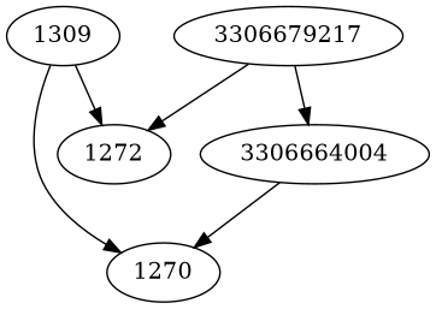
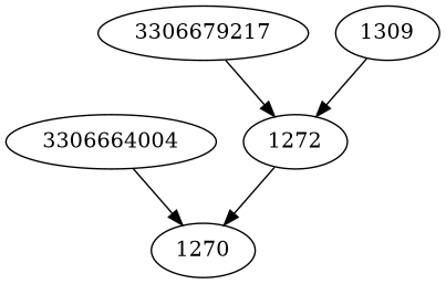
  strict digraph {
    3306664004
    1270
    1272
    3306679217
    n5 [label=1309]
    3306664004 -> 1270
-   n5 -> 1270
-   3306679217 -> 3306664004
+   1272 -> 1270
    3306679217 -> 1272
    n5 -> 1272
  }
